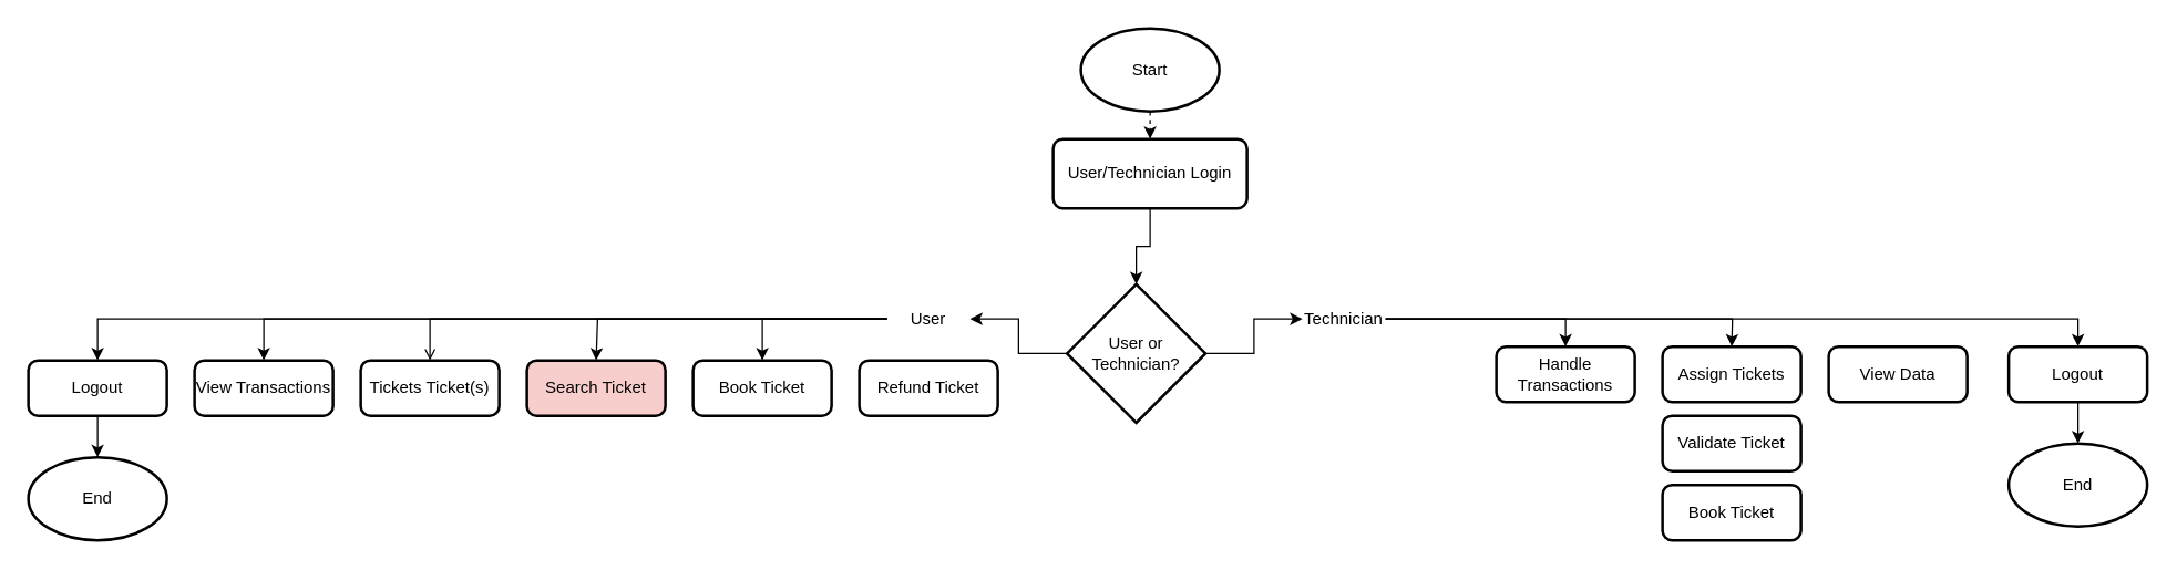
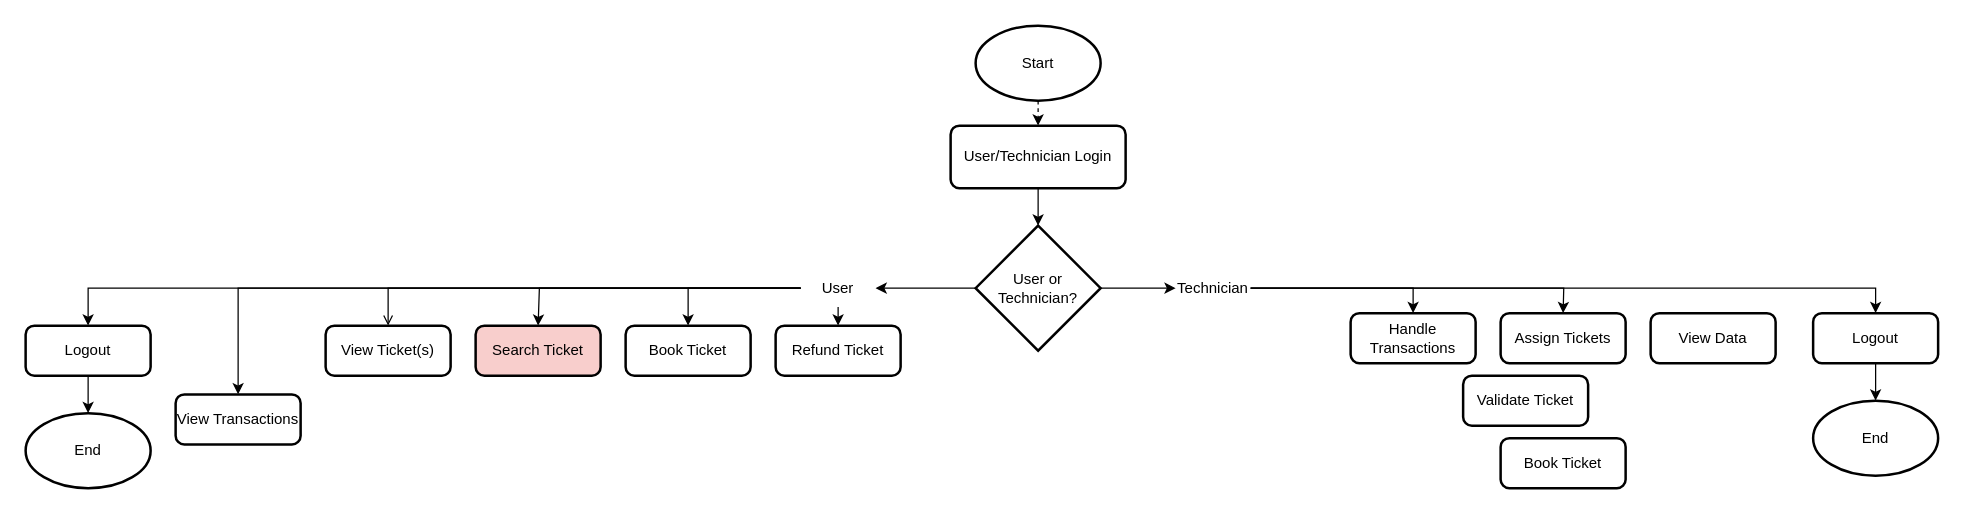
  <mxCell id="0" />
  <mxCell id="1" parent="0" />
  <mxCell id="2" style="edgeStyle=orthogonalEdgeStyle;rounded=0;orthogonalLoop=1;jettySize=auto;html=1;exitX=0.5;exitY=1;exitDx=0;exitDy=0;exitPerimeter=0;entryX=0.5;entryY=0;entryDx=0;entryDy=0;dashed=1;" edge="1" parent="1" source="3" target="4"><mxGeometry relative="1" as="geometry" /></mxCell>
  <mxCell id="3" value="Start" style="strokeWidth=2;html=1;shape=mxgraph.flowchart.start_1;whiteSpace=wrap;" vertex="1" parent="1"><mxGeometry x="780" y="20" width="100" height="60" as="geometry" /></mxCell>
  <mxCell id="4" value="User/Technician Login" style="rounded=1;whiteSpace=wrap;html=1;absoluteArcSize=1;arcSize=14;strokeWidth=2;" vertex="1" parent="1"><mxGeometry x="760" y="100" width="140" height="50" as="geometry" /></mxCell>
  <mxCell id="5" style="edgeStyle=orthogonalEdgeStyle;rounded=0;orthogonalLoop=1;jettySize=auto;html=1;exitX=0;exitY=0.5;exitDx=0;exitDy=0;exitPerimeter=0;entryX=1;entryY=0.5;entryDx=0;entryDy=0;" edge="1" parent="1" source="7" target="15"><mxGeometry relative="1" as="geometry" /></mxCell>
  <mxCell id="6" style="edgeStyle=orthogonalEdgeStyle;rounded=0;orthogonalLoop=1;jettySize=auto;html=1;exitX=1;exitY=0.5;exitDx=0;exitDy=0;exitPerimeter=0;entryX=0;entryY=0.5;entryDx=0;entryDy=0;" edge="1" parent="1" source="7" target="19"><mxGeometry relative="1" as="geometry" /></mxCell>
- <mxCell id="7" value="User or Technician?" style="strokeWidth=2;html=1;shape=mxgraph.flowchart.decision;whiteSpace=wrap;" vertex="1" parent="1"><mxGeometry x="770" y="205" width="100" height="100" as="geometry" /></mxCell>
+ <mxCell id="7" value="User or Technician?" style="strokeWidth=2;html=1;shape=mxgraph.flowchart.decision;whiteSpace=wrap;" vertex="1" parent="1"><mxGeometry x="780" y="180" width="100" height="100" as="geometry" /></mxCell>
  <mxCell id="8" value="Search Ticket" style="rounded=1;whiteSpace=wrap;html=1;absoluteArcSize=1;arcSize=14;strokeWidth=2;fillColor=#f8cecc;" vertex="1" parent="1"><mxGeometry x="380" y="260" width="100" height="40" as="geometry" /></mxCell>
  <mxCell id="9" style="edgeStyle=orthogonalEdgeStyle;rounded=0;orthogonalLoop=1;jettySize=auto;html=1;exitX=0;exitY=0.5;exitDx=0;exitDy=0;" edge="1" parent="1" source="15"><mxGeometry relative="1" as="geometry"><mxPoint x="430" y="260" as="targetPoint" /><Array as="points"><mxPoint x="431" y="230" /></Array></mxGeometry></mxCell>
  <mxCell id="10" style="edgeStyle=orthogonalEdgeStyle;rounded=0;orthogonalLoop=1;jettySize=auto;html=1;exitX=0;exitY=0.5;exitDx=0;exitDy=0;entryX=0.5;entryY=0;entryDx=0;entryDy=0;" edge="1" parent="1" source="15" target="20"><mxGeometry relative="1" as="geometry" /></mxCell>
+ <mxCell id="11" style="edgeStyle=orthogonalEdgeStyle;rounded=0;orthogonalLoop=1;jettySize=auto;html=1;exitX=0.5;exitY=1;exitDx=0;exitDy=0;entryX=0.5;entryY=0;entryDx=0;entryDy=0;" edge="1" parent="1" source="15" target="21"><mxGeometry relative="1" as="geometry" /></mxCell>
  <mxCell id="12" style="edgeStyle=orthogonalEdgeStyle;rounded=0;orthogonalLoop=1;jettySize=auto;html=1;exitX=0;exitY=0.5;exitDx=0;exitDy=0;entryX=0.5;entryY=0;entryDx=0;entryDy=0;endArrow=open;" edge="1" parent="1" source="15" target="22"><mxGeometry relative="1" as="geometry" /></mxCell>
  <mxCell id="13" style="edgeStyle=orthogonalEdgeStyle;rounded=0;orthogonalLoop=1;jettySize=auto;html=1;exitX=0;exitY=0.5;exitDx=0;exitDy=0;entryX=0.5;entryY=0;entryDx=0;entryDy=0;" edge="1" parent="1" source="15" target="23"><mxGeometry relative="1" as="geometry" /></mxCell>
  <mxCell id="14" style="edgeStyle=orthogonalEdgeStyle;rounded=0;orthogonalLoop=1;jettySize=auto;html=1;exitX=0;exitY=0.5;exitDx=0;exitDy=0;entryX=0.5;entryY=0;entryDx=0;entryDy=0;" edge="1" parent="1" source="15" target="29"><mxGeometry relative="1" as="geometry" /></mxCell>
  <mxCell id="15" value="User" style="text;html=1;align=center;verticalAlign=middle;whiteSpace=wrap;rounded=0;" vertex="1" parent="1"><mxGeometry x="640" y="215" width="60" height="30" as="geometry" /></mxCell>
  <mxCell id="16" style="edgeStyle=orthogonalEdgeStyle;rounded=0;orthogonalLoop=1;jettySize=auto;html=1;exitX=1;exitY=0.5;exitDx=0;exitDy=0;" edge="1" parent="1" source="19"><mxGeometry relative="1" as="geometry"><mxPoint x="1250" y="250" as="targetPoint" /></mxGeometry></mxCell>
  <mxCell id="17" style="edgeStyle=orthogonalEdgeStyle;rounded=0;orthogonalLoop=1;jettySize=auto;html=1;exitX=1;exitY=0.5;exitDx=0;exitDy=0;entryX=0.5;entryY=0;entryDx=0;entryDy=0;" edge="1" parent="1" source="19" target="27"><mxGeometry relative="1" as="geometry" /></mxCell>
  <mxCell id="18" style="edgeStyle=orthogonalEdgeStyle;rounded=0;orthogonalLoop=1;jettySize=auto;html=1;exitX=1;exitY=0.5;exitDx=0;exitDy=0;entryX=0.5;entryY=0;entryDx=0;entryDy=0;" edge="1" parent="1" source="19" target="32"><mxGeometry relative="1" as="geometry" /></mxCell>
  <mxCell id="19" value="Technician" style="text;html=1;align=center;verticalAlign=middle;whiteSpace=wrap;rounded=0;" vertex="1" parent="1"><mxGeometry x="940" y="215" width="60" height="30" as="geometry" /></mxCell>
  <mxCell id="20" value="Book Ticket" style="rounded=1;whiteSpace=wrap;html=1;absoluteArcSize=1;arcSize=14;strokeWidth=2;" vertex="1" parent="1"><mxGeometry x="500" y="260" width="100" height="40" as="geometry" /></mxCell>
  <mxCell id="21" value="Refund Ticket" style="rounded=1;whiteSpace=wrap;html=1;absoluteArcSize=1;arcSize=14;strokeWidth=2;" vertex="1" parent="1"><mxGeometry x="620" y="260" width="100" height="40" as="geometry" /></mxCell>
- <mxCell id="22" value="Tickets Ticket(s)" style="rounded=1;whiteSpace=wrap;html=1;absoluteArcSize=1;arcSize=14;strokeWidth=2;" vertex="1" parent="1"><mxGeometry x="260" y="260" width="100" height="40" as="geometry" /></mxCell>
- <mxCell id="23" value="View Transactions" style="rounded=1;whiteSpace=wrap;html=1;absoluteArcSize=1;arcSize=14;strokeWidth=2;" vertex="1" parent="1"><mxGeometry x="140" y="260" width="100" height="40" as="geometry" /></mxCell>
+ <mxCell id="22" value="View Ticket(s)" style="rounded=1;whiteSpace=wrap;html=1;absoluteArcSize=1;arcSize=14;strokeWidth=2;" vertex="1" parent="1"><mxGeometry x="260" y="260" width="100" height="40" as="geometry" /></mxCell>
+ <mxCell id="23" value="View Transactions" style="rounded=1;whiteSpace=wrap;html=1;absoluteArcSize=1;arcSize=14;strokeWidth=2;" vertex="1" parent="1"><mxGeometry x="140" y="315" width="100" height="40" as="geometry" /></mxCell>
  <mxCell id="24" value="Assign Tickets" style="rounded=1;whiteSpace=wrap;html=1;absoluteArcSize=1;arcSize=14;strokeWidth=2;" vertex="1" parent="1"><mxGeometry x="1200" y="250" width="100" height="40" as="geometry" /></mxCell>
- <mxCell id="25" value="Validate Ticket" style="rounded=1;whiteSpace=wrap;html=1;absoluteArcSize=1;arcSize=14;strokeWidth=2;" vertex="1" parent="1"><mxGeometry x="1200" y="300" width="100" height="40" as="geometry" /></mxCell>
+ <mxCell id="25" value="Validate Ticket" style="rounded=1;whiteSpace=wrap;html=1;absoluteArcSize=1;arcSize=14;strokeWidth=2;" vertex="1" parent="1"><mxGeometry x="1170" y="300" width="100" height="40" as="geometry" /></mxCell>
  <mxCell id="26" value="Book Ticket" style="rounded=1;whiteSpace=wrap;html=1;absoluteArcSize=1;arcSize=14;strokeWidth=2;" vertex="1" parent="1"><mxGeometry x="1200" y="350" width="100" height="40" as="geometry" /></mxCell>
  <mxCell id="27" value="Handle Transactions" style="rounded=1;whiteSpace=wrap;html=1;absoluteArcSize=1;arcSize=14;strokeWidth=2;" vertex="1" parent="1"><mxGeometry x="1080" y="250" width="100" height="40" as="geometry" /></mxCell>
  <mxCell id="28" value="View Data" style="rounded=1;whiteSpace=wrap;html=1;absoluteArcSize=1;arcSize=14;strokeWidth=2;" vertex="1" parent="1"><mxGeometry x="1320" y="250" width="100" height="40" as="geometry" /></mxCell>
  <mxCell id="29" value="Logout" style="rounded=1;whiteSpace=wrap;html=1;absoluteArcSize=1;arcSize=14;strokeWidth=2;" vertex="1" parent="1"><mxGeometry x="20" y="260" width="100" height="40" as="geometry" /></mxCell>
  <mxCell id="30" value="End" style="strokeWidth=2;html=1;shape=mxgraph.flowchart.start_1;whiteSpace=wrap;" vertex="1" parent="1"><mxGeometry x="20" y="330" width="100" height="60" as="geometry" /></mxCell>
  <mxCell id="31" style="edgeStyle=orthogonalEdgeStyle;rounded=0;orthogonalLoop=1;jettySize=auto;html=1;exitX=0.5;exitY=1;exitDx=0;exitDy=0;entryX=0.5;entryY=0;entryDx=0;entryDy=0;entryPerimeter=0;" edge="1" parent="1" source="29" target="30"><mxGeometry relative="1" as="geometry" /></mxCell>
  <mxCell id="32" value="Logout" style="rounded=1;whiteSpace=wrap;html=1;absoluteArcSize=1;arcSize=14;strokeWidth=2;" vertex="1" parent="1"><mxGeometry x="1450" y="250" width="100" height="40" as="geometry" /></mxCell>
  <mxCell id="33" value="End" style="strokeWidth=2;html=1;shape=mxgraph.flowchart.start_1;whiteSpace=wrap;" vertex="1" parent="1"><mxGeometry x="1450" y="320" width="100" height="60" as="geometry" /></mxCell>
  <mxCell id="34" style="edgeStyle=orthogonalEdgeStyle;rounded=0;orthogonalLoop=1;jettySize=auto;html=1;exitX=0.5;exitY=1;exitDx=0;exitDy=0;entryX=0.5;entryY=0;entryDx=0;entryDy=0;entryPerimeter=0;" edge="1" parent="1" source="32" target="33"><mxGeometry relative="1" as="geometry" /></mxCell>
  <mxCell id="35" style="edgeStyle=orthogonalEdgeStyle;rounded=0;orthogonalLoop=1;jettySize=auto;html=1;exitX=0.5;exitY=1;exitDx=0;exitDy=0;entryX=0.5;entryY=0;entryDx=0;entryDy=0;entryPerimeter=0;" edge="1" parent="1" source="4" target="7"><mxGeometry relative="1" as="geometry" /></mxCell>
